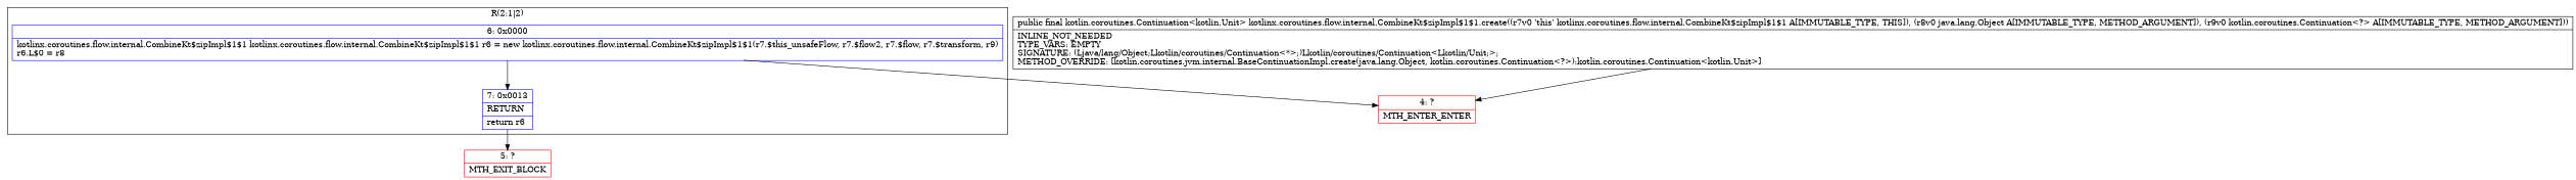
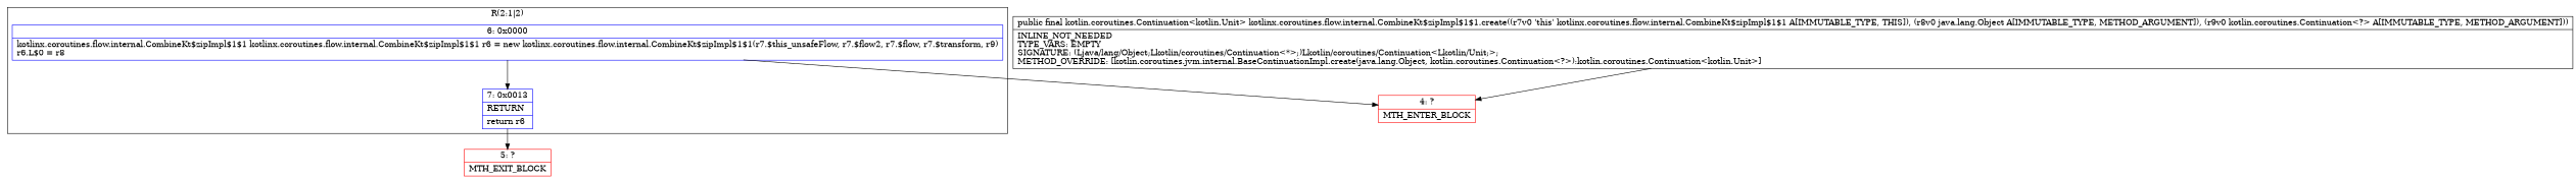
  digraph {
    node [color=blue shape=record]
    n1 [label="{6\:\ 0x0000|kotlinx.coroutines.flow.internal.CombineKt$zipImpl$1$1 kotlinx.coroutines.flow.internal.CombineKt$zipImpl$1$1 r6 = new kotlinx.coroutines.flow.internal.CombineKt$zipImpl$1$1(r7.$this_unsafeFlow, r7.$flow2, r7.$flow, r7.$transform, r9)\lr6.L$0 = r8\l}"]
    n2 [label="{7\:\ 0x0013|RETURN\l|return r6\l}"]
-   n3 [color=red label="{4\:\ ?|MTH_ENTER_ENTER\l}"]
+   n3 [color=red label="{4\:\ ?|MTH_ENTER_BLOCK\l}"]
    n4 [color=red label="{5\:\ ?|MTH_EXIT_BLOCK\l}"]
    n5 [label="{public final kotlin.coroutines.Continuation\<kotlin.Unit\> kotlinx.coroutines.flow.internal.CombineKt$zipImpl$1$1.create((r7v0 'this' kotlinx.coroutines.flow.internal.CombineKt$zipImpl$1$1 A[IMMUTABLE_TYPE, THIS]), (r8v0 java.lang.Object A[IMMUTABLE_TYPE, METHOD_ARGUMENT]), (r9v0 kotlin.coroutines.Continuation\<?\> A[IMMUTABLE_TYPE, METHOD_ARGUMENT]))  | INLINE_NOT_NEEDED\lTYPE_VARS: EMPTY\lSIGNATURE: (Ljava\/lang\/Object;Lkotlin\/coroutines\/Continuation\<*\>;)Lkotlin\/coroutines\/Continuation\<Lkotlin\/Unit;\>;\lMETHOD_OVERRIDE: [kotlin.coroutines.jvm.internal.BaseContinuationImpl.create(java.lang.Object, kotlin.coroutines.Continuation\<?\>):kotlin.coroutines.Continuation\<kotlin.Unit\>]\l}" color=""]
    subgraph cluster_1 {
      label="R(2:1|2)"
      n1
      n2
    }
    n1 -> n2
    n1 -> n3
    n2 -> n4
    n5 -> n3
  }
